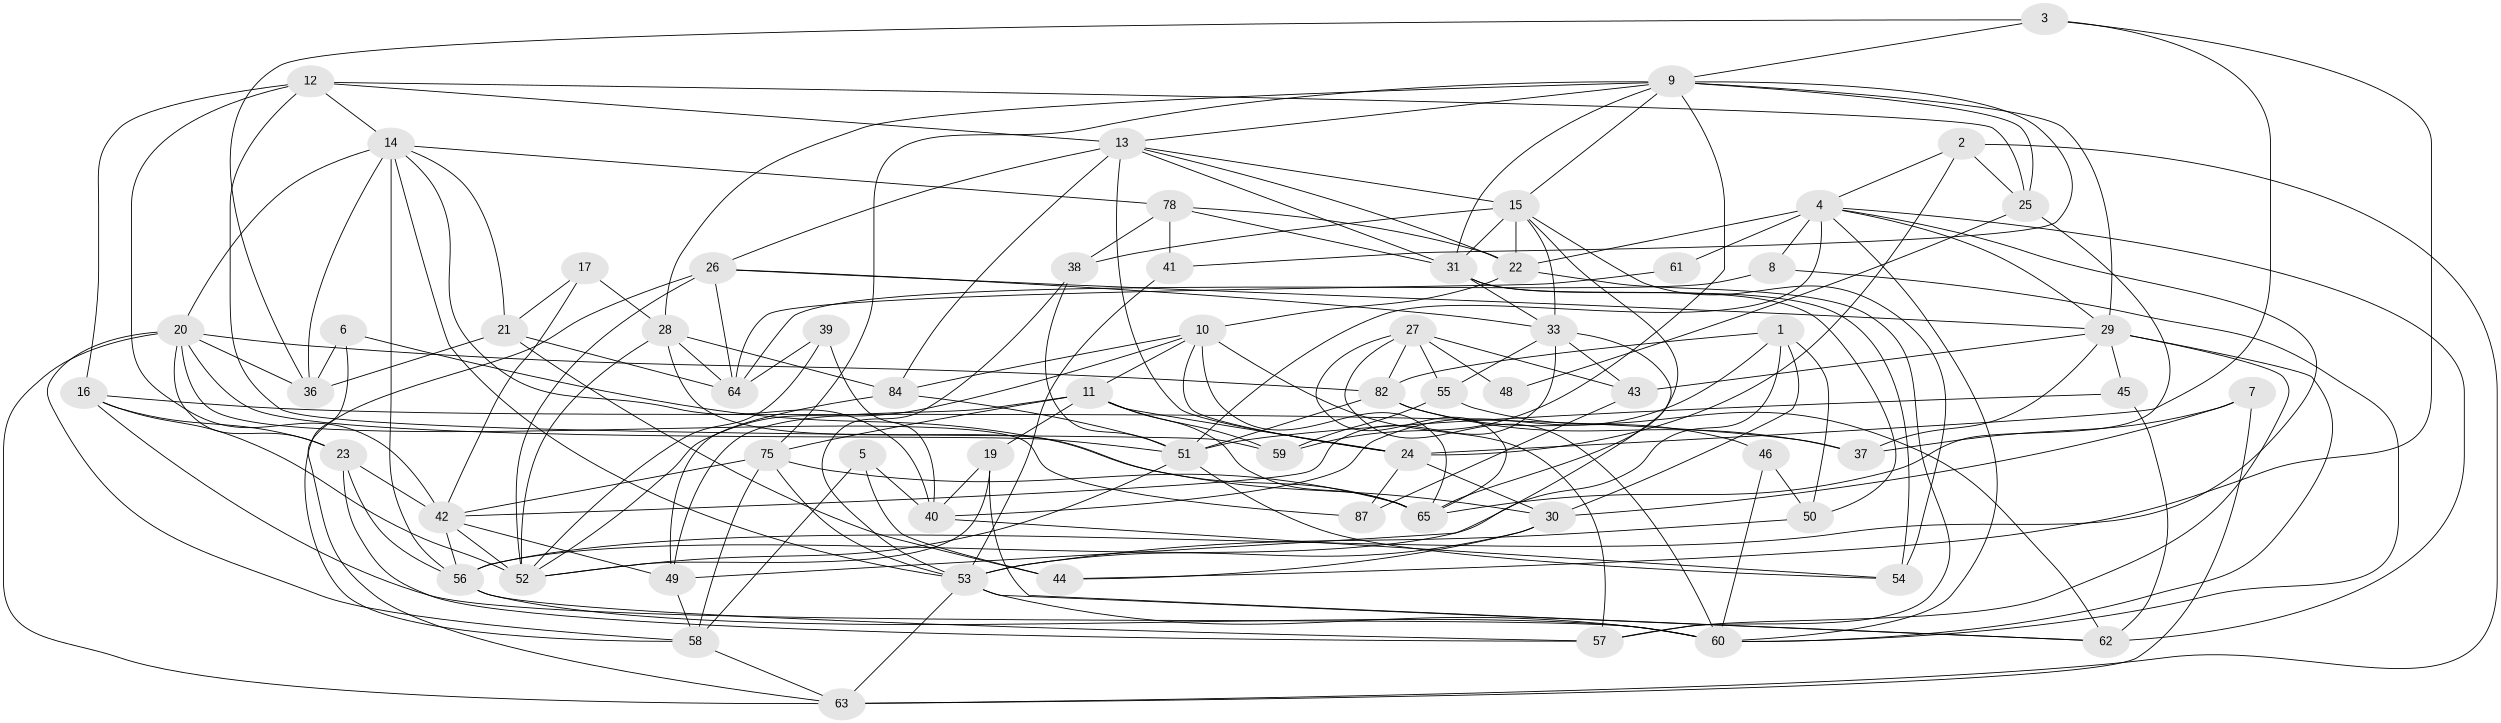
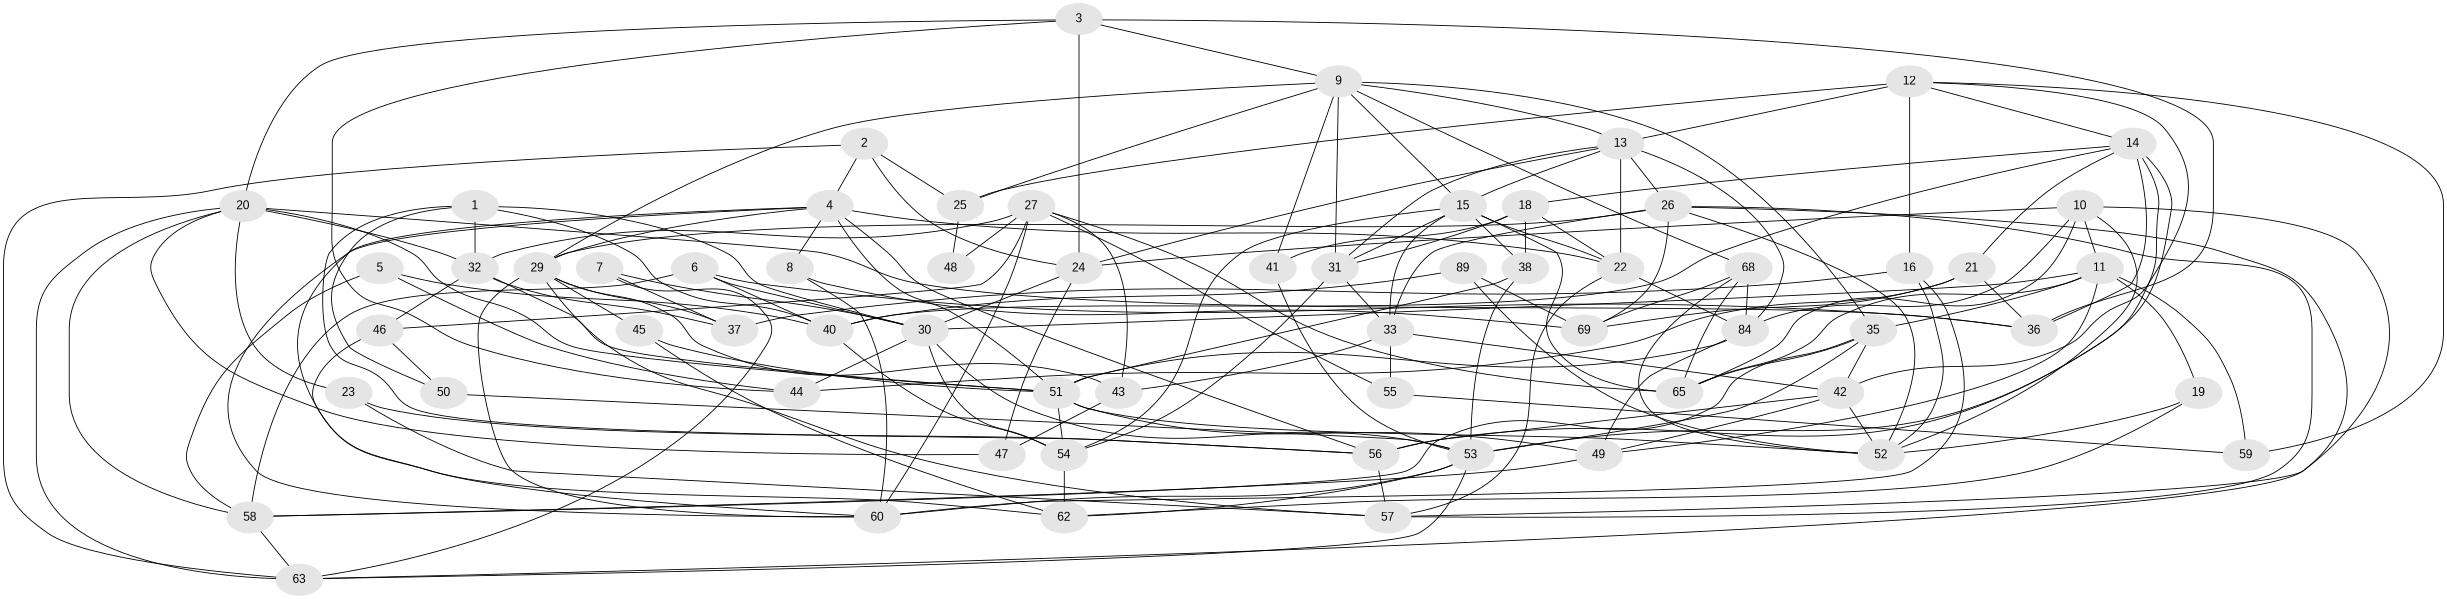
  graph {
    fontname="Liberation Sans"
    node [color=gray90 fontname="Liberation Sans" style=filled]
    edge [fontname="Liberation Sans" weight=1.0]
    1
    30
-   32 [label=82]
+   32
    40
    50
    56
    44
    53
    54
    51
    37
    46
    60
    57
    2
    4
    24
    25
    63
    8
    22
    29
-   61
    62
-   47 [label=87]
+   47
    65
    48
    3
    9
    20
    36
    13
    15
-   28
+   28 [label=68]
    31
-   35 [label=75]
+   35
    41
    59
    58
    23
-   64
+   64 [label=69]
    n42 [label=84]
    43
    45
    52
    5
    6
    7
    26
    33
    38
    42
    10
    11
    19
    49
    12
    16
    14
    21
-   18 [label=78]
+   18
    55
-   17
    27
-   39
+   39 [label=89]
    1 -- 30
    1 -- 32
    1 -- 40
    1 -- 50
    1 -- 56
    30 -- 44
    30 -- 53
+   30 -- 54
    32 -- 51
    32 -- 37
    32 -- 46
    40 -- 54
    50 -- 53
-   56 -- 60 [weight=2.0]
    56 -- 57
    53 -- 60
    53 -- 63
    53 -- 62
    51 -- 54
    51 -- 52
    46 -- 50
    46 -- 60
    2 -- 4
    2 -- 24
    2 -- 25
    2 -- 63
    4 -- 56
    4 -- 51
    4 -- 60
    4 -- 8 [weight=2.0]
    4 -- 22 [weight=2.0]
    4 -- 29
-   4 -- 61
    4 -- 62
    24 -- 30
    24 -- 47
-   25 -- 65
    25 -- 48
    8 -- 60
    8 -- 64
    22 -- 57
-   22 -- 10
+   22 -- n42
    29 -- 37
    29 -- 60
    29 -- 57
    29 -- 43
    29 -- 45
-   61 -- 64
    3 -- 44
    3 -- 24
    3 -- 9
-   14 -- 20
+   3 -- 20
    3 -- 36
    9 -- 25
    9 -- 29
    9 -- 13
    9 -- 15
    9 -- 28
    9 -- 31
    9 -- 35
    9 -- 41
-   9 -- 59
    20 -- 32
    20 -- 51
    20 -- 63
    20 -- 47
    20 -- 36
    20 -- 58
    20 -- 23
    13 -- 24
    13 -- 22
    13 -- 15
    13 -- 31
    13 -- n42
    13 -- 26
    15 -- 54
    15 -- 22
    15 -- 65
    15 -- 31
    15 -- 33
    15 -- 38 [weight=2.0]
    28 -- 65
    28 -- 64
    28 -- n42
    28 -- 52
-   31 -- 50
    31 -- 54
    31 -- 33
    35 -- 53
    35 -- 65
    35 -- 58
    35 -- 42
    41 -- 53
    58 -- 63
    23 -- 56
    23 -- 57
-   23 -- 42
    n42 -- 51
    n42 -- 49
    43 -- 47
    45 -- 51
    45 -- 62
    5 -- 40
    5 -- 44
    5 -- 58
    6 -- 30 [weight=2.0]
    6 -- 36
    6 -- 58
    7 -- 30
    7 -- 37
    7 -- 63
+   26 -- 57
    26 -- 63
    26 -- 29
    26 -- 64
    26 -- 52 [weight=2.0]
    26 -- 33
    33 -- 43
    33 -- 42
-   33 -- 49
+   51 -- 49
    33 -- 55
    38 -- 53
    38 -- 51
    42 -- 56
    42 -- 52 [weight=2.0]
    42 -- 49
    10 -- 57
    10 -- 24
    10 -- 65
    10 -- n42
    10 -- 52
    10 -- 11
-   11 -- 24
+   11 -- 30
    11 -- 65 [weight=2.0]
    11 -- 35
    11 -- 59
    11 -- 19
    11 -- 49
-   19 -- 40
+   6 -- 40
    19 -- 62
    19 -- 52
    49 -- 58
    12 -- 25
    12 -- 13 [weight=2.0]
    12 -- 59
    12 -- 42
    12 -- 16 [weight=2.0]
    12 -- 14
    16 -- 37
    16 -- 60
-   16 -- 23
    16 -- 52
    14 -- 40
    14 -- 56 [weight=2.0]
    14 -- 53
    14 -- 36 [weight=2.0]
    14 -- 21
    14 -- 18
    21 -- 44 [weight=2.0]
    21 -- 36
    21 -- 64
    18 -- 22
    18 -- 31
    18 -- 41
    18 -- 38 [weight=2.0]
-   55 -- 62
+   54 -- 62
    55 -- 59
-   17 -- 28
-   17 -- 42
-   17 -- 21
    27 -- 32
+   27 -- 46
    27 -- 60
    27 -- 65
    27 -- 48
    27 -- 43
    27 -- 55
    39 -- 40
    39 -- 64
    39 -- 52
  }
